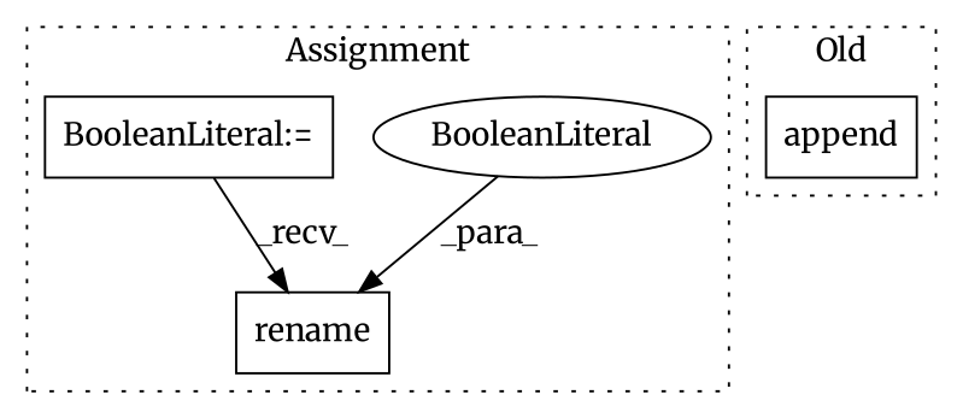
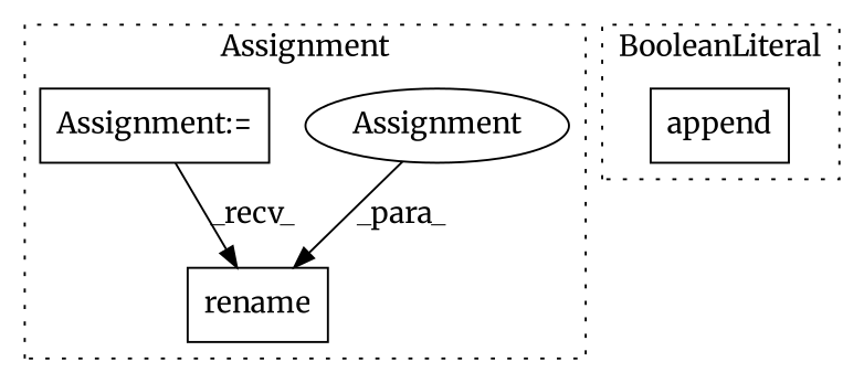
  digraph {
    fontname=Merriweather
    node [a=32 fontname=Merriweather shape=box]
    edge [fontname=Merriweather]
    n1 [l="7,1" label=rename s="9759,9775"]
-   n2 [a=9 l=4 label=BooleanLiteral s=9771 shape=ellipse]
-   n3 [a=7 l=1 label="BooleanLiteral:=" s=8751]
+   n2 [a=9 l=4 label=Assignment s=9771 shape=ellipse]
+   n3 [a=7 l=1 label="Assignment:=" s=8751]
    n4 [l="14,2" label=append s="9375,9423"]
    subgraph cluster_1 {
      label=Assignment
      style=dotted
      n1
      n2
      n3
    }
    subgraph cluster_2 {
-     label=Old
+     label=BooleanLiteral
      style=dotted
      n4
    }
    n2 -> n1 [label=_para_]
    n3 -> n1 [label=_recv_]
  }
